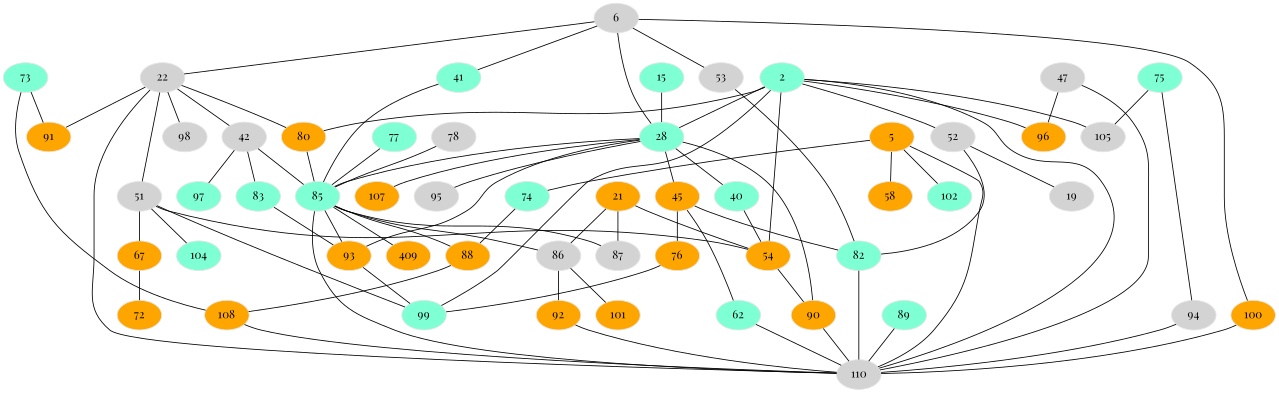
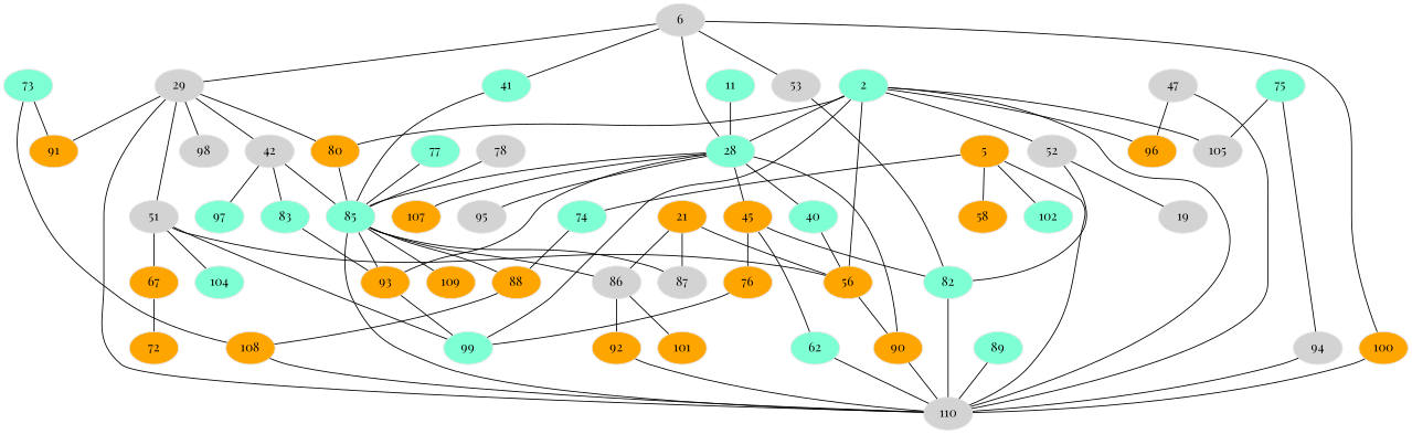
  graph {
    fontname="Playfair Display"
    node [color=gray90 fillcolor=orange fontname="Playfair Display" style=filled]
    edge [fontname="Playfair Display"]
    28 [fillcolor=aquamarine super="+7+1"]
    40 [fillcolor=aquamarine]
    45 [super="+44+39"]
    85 [fillcolor=aquamarine super="+26+57"]
    90 [super="+69+61+84+55"]
    93 [super="+71"]
    95 [fillcolor=lightgrey]
    107
    2 [fillcolor=aquamarine]
    52 [fillcolor=lightgrey super="+48"]
-   56 [super="+4" label=54]
+   56 [super="+4"]
    80 [super="+8+63+50"]
    96 [super="+36"]
    99 [fillcolor=aquamarine super="+35+14+64"]
    105 [fillcolor=lightgrey super="+60"]
    110 [fillcolor=lightgrey super="+54+16+106"]
    82 [fillcolor=aquamarine super="+37"]
    n18 [fillcolor=lightgrey label=19]
    5
    58 [super="+25"]
    74 [fillcolor=aquamarine super="+46"]
    102 [fillcolor=aquamarine]
    88 [super="+67"]
    6 [fillcolor=lightgrey]
-   29 [fillcolor=lightgrey super="+9+18+22" label=22]
+   29 [fillcolor=lightgrey super="+9+18+22"]
    41 [fillcolor=aquamarine]
    53 [fillcolor=lightgrey super="+30"]
    100 [super="+34"]
    42 [fillcolor=lightgrey]
    51 [fillcolor=lightgrey super="+15"]
    91
    98 [fillcolor=lightgrey]
-   11 [fillcolor=aquamarine label=15]
+   11 [fillcolor=aquamarine]
    21 [super="+17"]
    86 [fillcolor=lightgrey super="+65"]
    87 [fillcolor=lightgrey super="+81"]
    92
    101
    62 [fillcolor=aquamarine]
    76
-   109 [label=409]
+   109
    83 [fillcolor=aquamarine]
    97 [fillcolor=aquamarine]
    n44 [label=67]
    104 [fillcolor=aquamarine]
    47 [fillcolor=lightgrey]
    72
    108 [super="+38+70"]
    73 [fillcolor=aquamarine]
    75 [fillcolor=aquamarine]
    94 [fillcolor=lightgrey]
    77 [fillcolor=aquamarine]
    78 [fillcolor=lightgrey]
    89 [fillcolor=aquamarine]
    28 -- 40
    28 -- 45 [weight=2]
    28 -- 85
    28 -- 90
    28 -- 93
    28 -- 95
    28 -- 107
    40 -- 56
    45 -- 82
    45 -- 62
    45 -- 76
    85 -- 93
    85 -- 110 [weight=2]
    85 -- 88 [weight=2]
    85 -- 86
    85 -- 87
    85 -- 109
    90 -- 110
    93 -- 99
    2 -- 28 [weight=2]
    2 -- 52
    2 -- 56
    2 -- 80
    2 -- 96
    2 -- 99
    2 -- 105
    2 -- 110
    52 -- 82
    52 -- n18
    56 -- 90
    80 -- 85
    82 -- 110 [weight=2]
    5 -- 110
    5 -- 58
    5 -- 74
    5 -- 102
    74 -- 88
    88 -- 108
    6 -- 28 [weight=2]
    6 -- 29
    6 -- 41
    6 -- 53
    6 -- 100
    29 -- 80
    29 -- 110
    29 -- 42
    29 -- 51 [weight=2]
    29 -- 91
    29 -- 98
    41 -- 85
    53 -- 82
    100 -- 110 [weight=2]
    42 -- 85
    42 -- 83
    42 -- 97
    51 -- 56
    51 -- 99
    51 -- n44
    51 -- 104
    11 -- 28
    21 -- 56 [weight=2]
    21 -- 86
    21 -- 87
    86 -- 92
    86 -- 101
    92 -- 110
    62 -- 110
    76 -- 99
    83 -- 93
    n44 -- 72
    47 -- 96
    47 -- 110
    108 -- 110
    73 -- 91
    73 -- 108
    75 -- 105
    75 -- 94
    94 -- 110
    77 -- 85
    78 -- 85
    89 -- 110
  }
